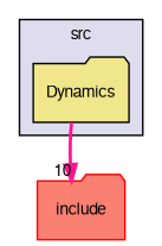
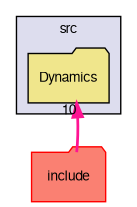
  digraph {
    compound=true
    node [fontname=FreeSans fontsize=10 shape=folder style=filled]
    n1 [fillcolor=khaki label=Dynamics pencolor=black]
    n2 [color=red fillcolor=salmon label=include]
    subgraph cluster_1 {
      bgcolor="#ddddee"
      fontname=FreeSans
      fontsize=10
      label=src
      pencolor=black
      n1
    }
-   n1 -> n2 [headlabel=10 labeldistance=1.5 labelfontname=FreeSans labelfontsize=10 color=deeppink style=bold]
+   n2 -> n1 [headlabel=10 labeldistance=1.5 labelfontname=FreeSans labelfontsize=10 color=deeppink style=bold]
  }
